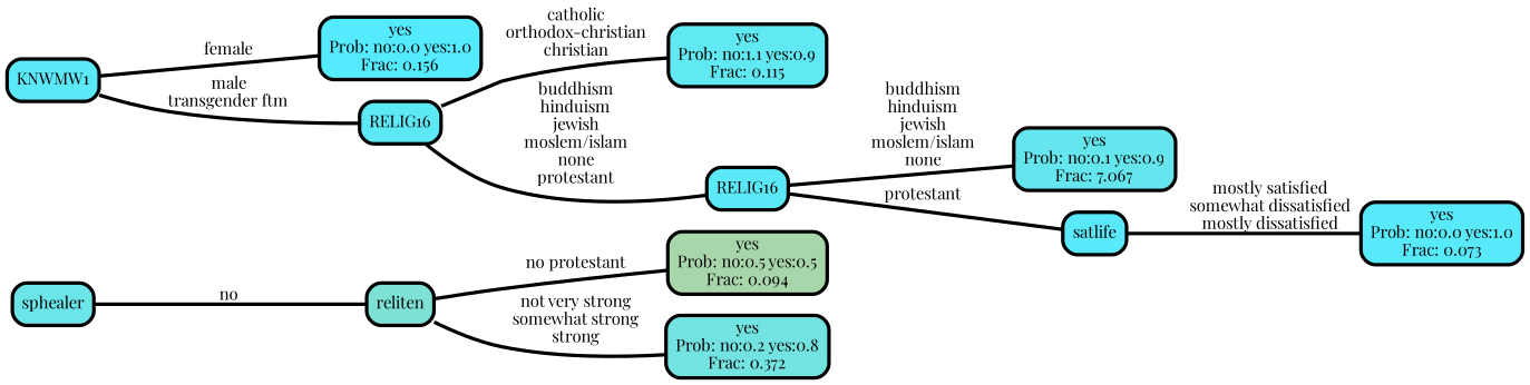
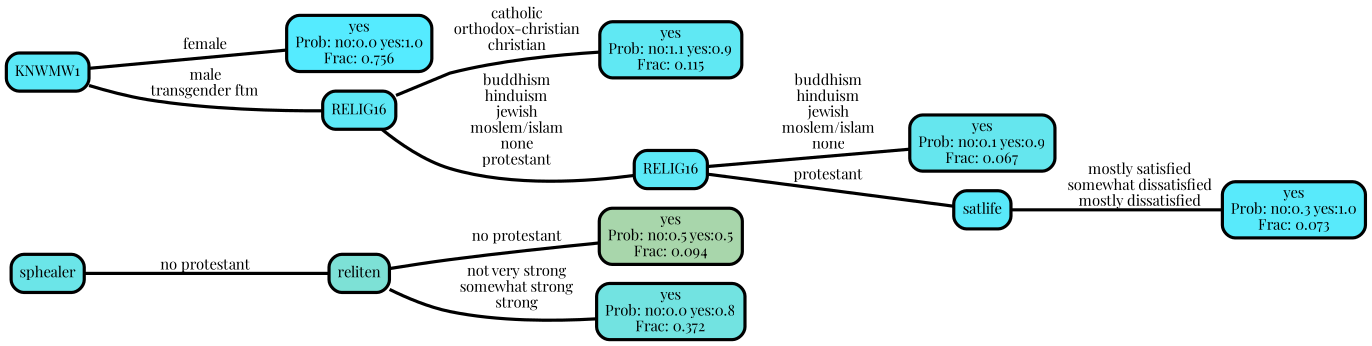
  graph {
    fontname="Playfair Display"
    rankdir=LR
    ranksep="0 equally"
    splines=straight
    node [color=black fontcolor=black fontname="Playfair Display" penwidth=3 shape=box style="filled, rounded"]
    edge [color=black fontname="Playfair Display" penwidth=3]
    n1 [fillcolor="#a8d6ab" label="yes\nProb: no:0.5 yes:0.5\nFrac: 0.094"]
    n2 [fillcolor="#7de1d6" label=reliten]
-   n3 [fillcolor="#72e3e1" label="yes\nProb: no:0.2 yes:0.8\nFrac: 0.372"]
+   n3 [fillcolor="#72e3e1" label="yes\nProb: no:0.0 yes:0.8\nFrac: 0.372"]
    n4 [fillcolor="#6be5e8" label=sphealer]
    n5 [fillcolor="#5be9f8" label=KNWMW1]
-   n6 [fillcolor="#55ebff" label="yes\nProb: no:0.0 yes:1.0\nFrac: 0.156"]
+   n6 [fillcolor="#55ebff" label="yes\nProb: no:0.0 yes:1.0\nFrac: 0.756"]
    n7 [fillcolor="#5de8f6" label=RELIG16]
    n8 [fillcolor="#60e8f3" label="yes\nProb: no:1.1 yes:0.9\nFrac: 0.115"]
    n9 [fillcolor="#5ce9f7" label=RELIG16]
-   n10 [fillcolor="#65e6ee" label="yes\nProb: no:0.1 yes:0.9\nFrac: 7.067"]
+   n10 [fillcolor="#65e6ee" label="yes\nProb: no:0.1 yes:0.9\nFrac: 0.067"]
    n11 [fillcolor="#59e9fa" label=satlife]
-   n12 [fillcolor="#58eafb" label="yes\nProb: no:0.0 yes:1.0\nFrac: 0.073"]
+   n12 [fillcolor="#58eafb" label="yes\nProb: no:0.3 yes:1.0\nFrac: 0.073"]
    subgraph sub_1 {
      rank=same
    }
    n2 -- n1 [label=" no protestant"]
    n2 -- n3 [label=" not very strong\n somewhat strong\n strong"]
-   n4 -- n2 [label=" no"]
+   n4 -- n2 [label=" no protestant"]
    n5 -- n6 [label=" female"]
    n5 -- n7 [label=" male\n transgender ftm"]
    n7 -- n8 [label=" catholic\n orthodox-christian\n christian"]
    n7 -- n9 [label=" buddhism\n hinduism\n jewish\n moslem/islam\n none\n protestant"]
    n9 -- n10 [label=" buddhism\n hinduism\n jewish\n moslem/islam\n none"]
    n9 -- n11 [label=" protestant"]
    n11 -- n12 [label=" mostly satisfied\n somewhat dissatisfied\n mostly dissatisfied"]
  }
